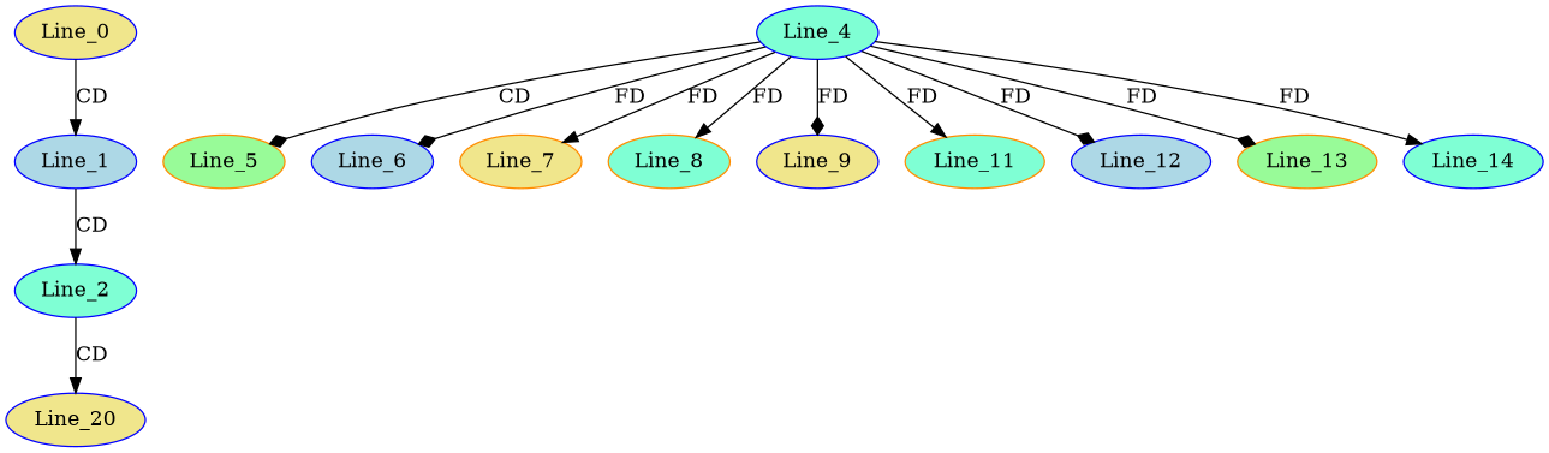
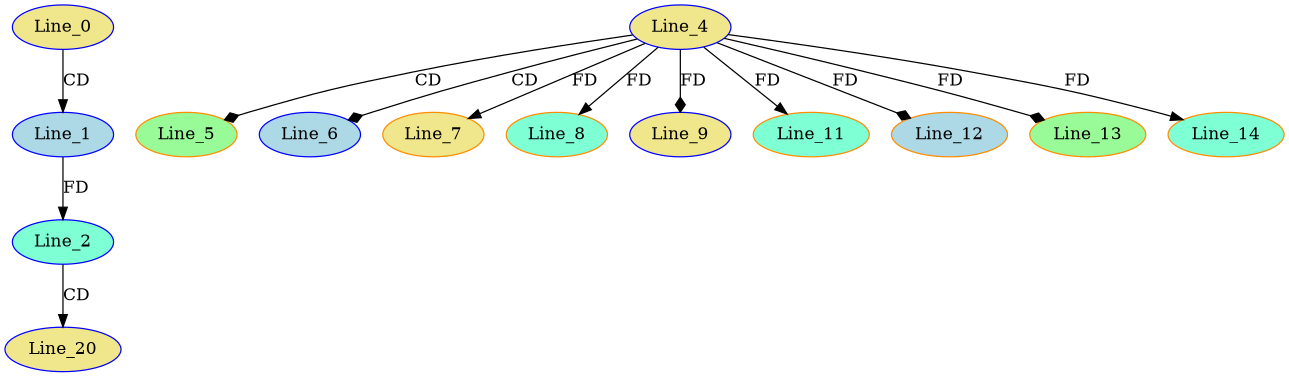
  digraph {
    node [color=blue fillcolor=aquamarine style=filled]
    edge [arrowhead=normal]
    Line_0 [fillcolor=khaki]
    Line_1 [fillcolor=lightblue]
    Line_2
    Line_20 [fillcolor=khaki]
-   Line_4
+   Line_4 [fillcolor=khaki]
    Line_5 [color=darkorange fillcolor=palegreen]
    Line_6 [fillcolor=lightblue]
    Line_7 [color=darkorange fillcolor=khaki]
    Line_8 [color=darkorange]
    Line_9 [fillcolor=khaki]
    Line_11 [color=darkorange]
-   Line_12 [fillcolor=lightblue]
+   Line_12 [color=darkorange fillcolor=lightblue]
    Line_13 [color=darkorange fillcolor=palegreen]
-   Line_14
+   Line_14 [color=darkorange]
    Line_0 -> Line_1 [label=CD]
-   Line_1 -> Line_2 [label=CD]
+   Line_1 -> Line_2 [label=FD]
    Line_2 -> Line_20 [label=CD]
    Line_4 -> Line_5 [arrowhead=diamond label=CD]
-   Line_4 -> Line_6 [arrowhead=diamond label=FD]
+   Line_4 -> Line_6 [arrowhead=diamond label=CD]
    Line_4 -> Line_7 [label=FD]
    Line_4 -> Line_8 [label=FD]
    Line_4 -> Line_9 [arrowhead=diamond label=FD]
    Line_4 -> Line_11 [label=FD]
    Line_4 -> Line_12 [arrowhead=diamond label=FD]
    Line_4 -> Line_13 [arrowhead=diamond label=FD]
    Line_4 -> Line_14 [label=FD]
  }
